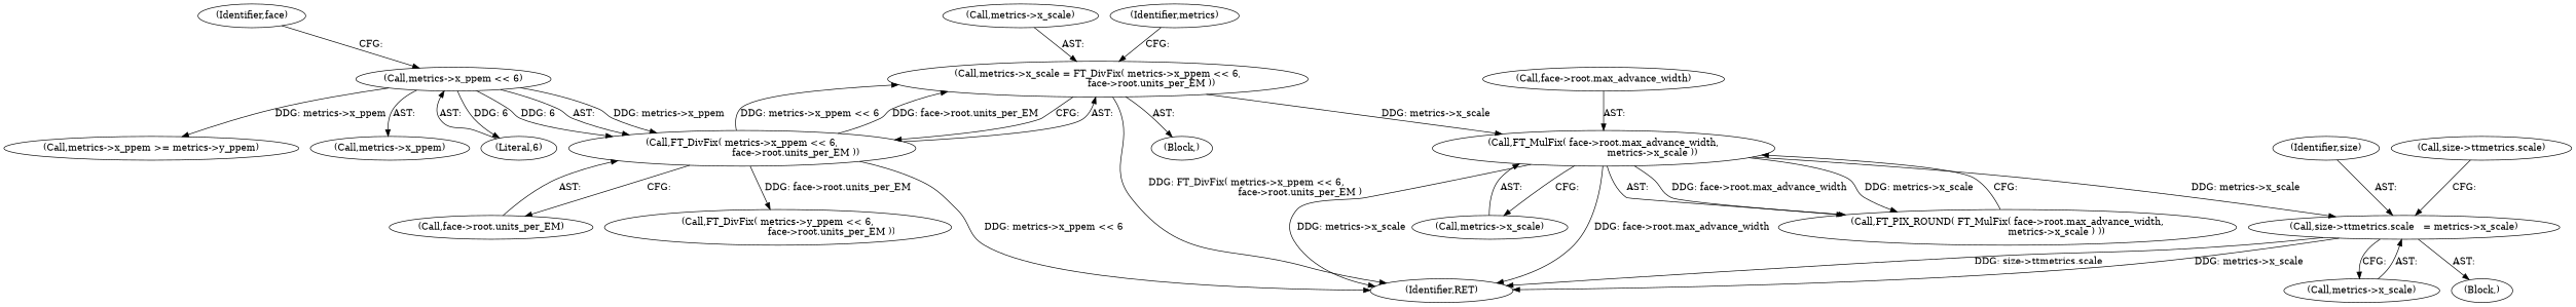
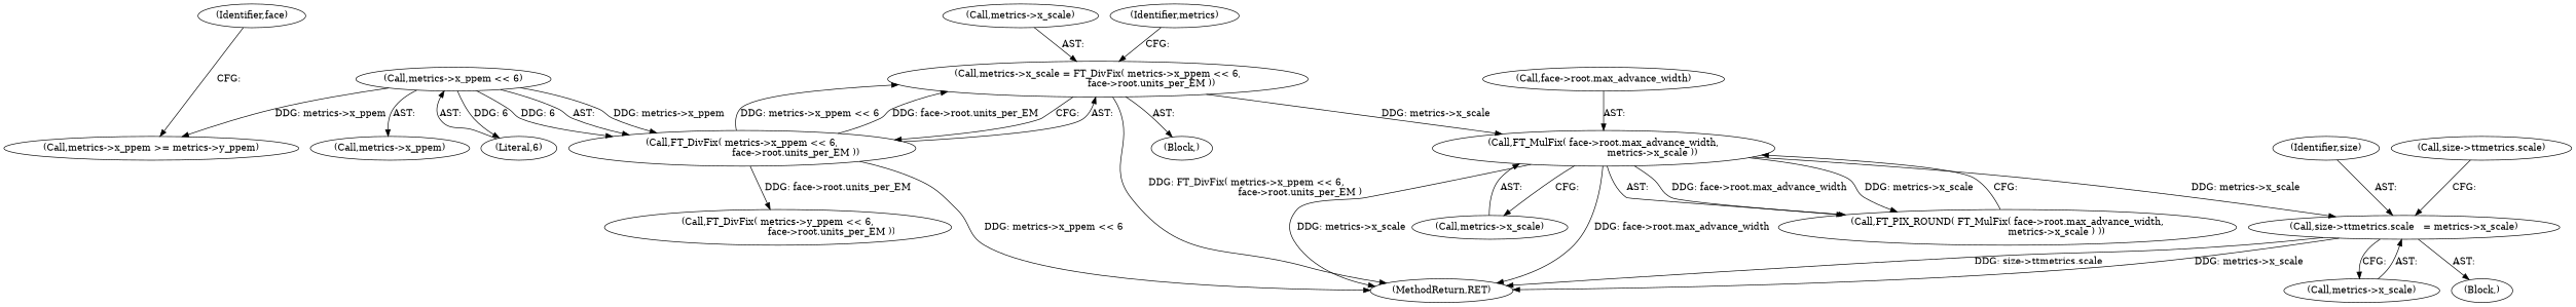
  digraph {
    n1 [label="(Call,size->ttmetrics.scale   = metrics->x_scale)"]
    n2 [label="(Block,)"]
-   n3 [label="(Identifier,RET)"]
+   n3 [label="(MethodReturn,RET)"]
    n4 [label="(Call,metrics->x_scale)"]
    n5 [label="(Call,FT_MulFix( face->root.max_advance_width,\n                                 metrics->x_scale ))"]
    n6 [label="(Call,FT_PIX_ROUND( FT_MulFix( face->root.max_advance_width,\n                                 metrics->x_scale ) ))"]
    n7 [label="(Call,metrics->x_scale)"]
    n8 [label="(Call,metrics->x_scale = FT_DivFix( metrics->x_ppem << 6,\n                                    face->root.units_per_EM ))"]
    n9 [label="(Call,FT_DivFix( metrics->x_ppem << 6,\n                                    face->root.units_per_EM ))"]
    n10 [label="(Block,)"]
-   n11 [label="(Call,face->root.units_per_EM)"]
    n12 [label="(Call,FT_DivFix( metrics->y_ppem << 6,\n                                    face->root.units_per_EM ))"]
    n13 [label="(Call,metrics->x_ppem << 6)"]
    n14 [label="(Call,metrics->x_ppem >= metrics->y_ppem)"]
    n15 [label="(Literal,6)"]
    n16 [label="(Call,metrics->x_ppem)"]
    n17 [label="(Call,face->root.max_advance_width)"]
    n18 [label="(Call,metrics->x_scale)"]
    n19 [label="(Identifier,size)"]
    n20 [label="(Identifier,metrics)"]
    n21 [label="(Identifier,face)"]
    n22 [label="(Call,size->ttmetrics.scale)"]
    n1 -> n2 [label="AST: "]
    n1 -> n3 [label="DDG: size->ttmetrics.scale"]
    n1 -> n3 [label="DDG: metrics->x_scale"]
    n1 -> n4 [label="CFG: "]
    n4 -> n1 [label="AST: "]
    n5 -> n1 [label="DDG: metrics->x_scale"]
    n5 -> n3 [label="DDG: face->root.max_advance_width"]
    n5 -> n3 [label="DDG: metrics->x_scale"]
    n5 -> n6 [label="AST: "]
    n5 -> n6 [label="DDG: face->root.max_advance_width"]
    n5 -> n6 [label="DDG: metrics->x_scale"]
    n5 -> n7 [label="CFG: "]
    n6 -> n5 [label="CFG: "]
    n7 -> n5 [label="AST: "]
    n8 -> n3 [label="DDG: FT_DivFix( metrics->x_ppem << 6,\n                                    face->root.units_per_EM )"]
    n8 -> n5 [label="DDG: metrics->x_scale"]
    n8 -> n9 [label="CFG: "]
    n8 -> n10 [label="AST: "]
    n9 -> n3 [label="DDG: metrics->x_ppem << 6"]
    n9 -> n8 [label="AST: "]
    n9 -> n8 [label="DDG: metrics->x_ppem << 6"]
    n9 -> n8 [label="DDG: face->root.units_per_EM"]
-   n9 -> n11 [label="CFG: "]
    n9 -> n12 [label="DDG: face->root.units_per_EM"]
-   n11 -> n9 [label="AST: "]
    n13 -> n9 [label="AST: "]
    n13 -> n9 [label="DDG: metrics->x_ppem"]
    n13 -> n9 [label="DDG: 6"]
    n13 -> n14 [label="DDG: metrics->x_ppem"]
    n13 -> n15 [label="DDG: 6"]
    n13 -> n16 [label="AST: "]
    n15 -> n13 [label="AST: "]
    n17 -> n5 [label="AST: "]
    n18 -> n8 [label="AST: "]
    n19 -> n1 [label="AST: "]
    n20 -> n8 [label="CFG: "]
-   n21 -> n13 [label="CFG: "]
+   n21 -> n14 [label="CFG: "]
    n22 -> n1 [label="CFG: "]
  }
